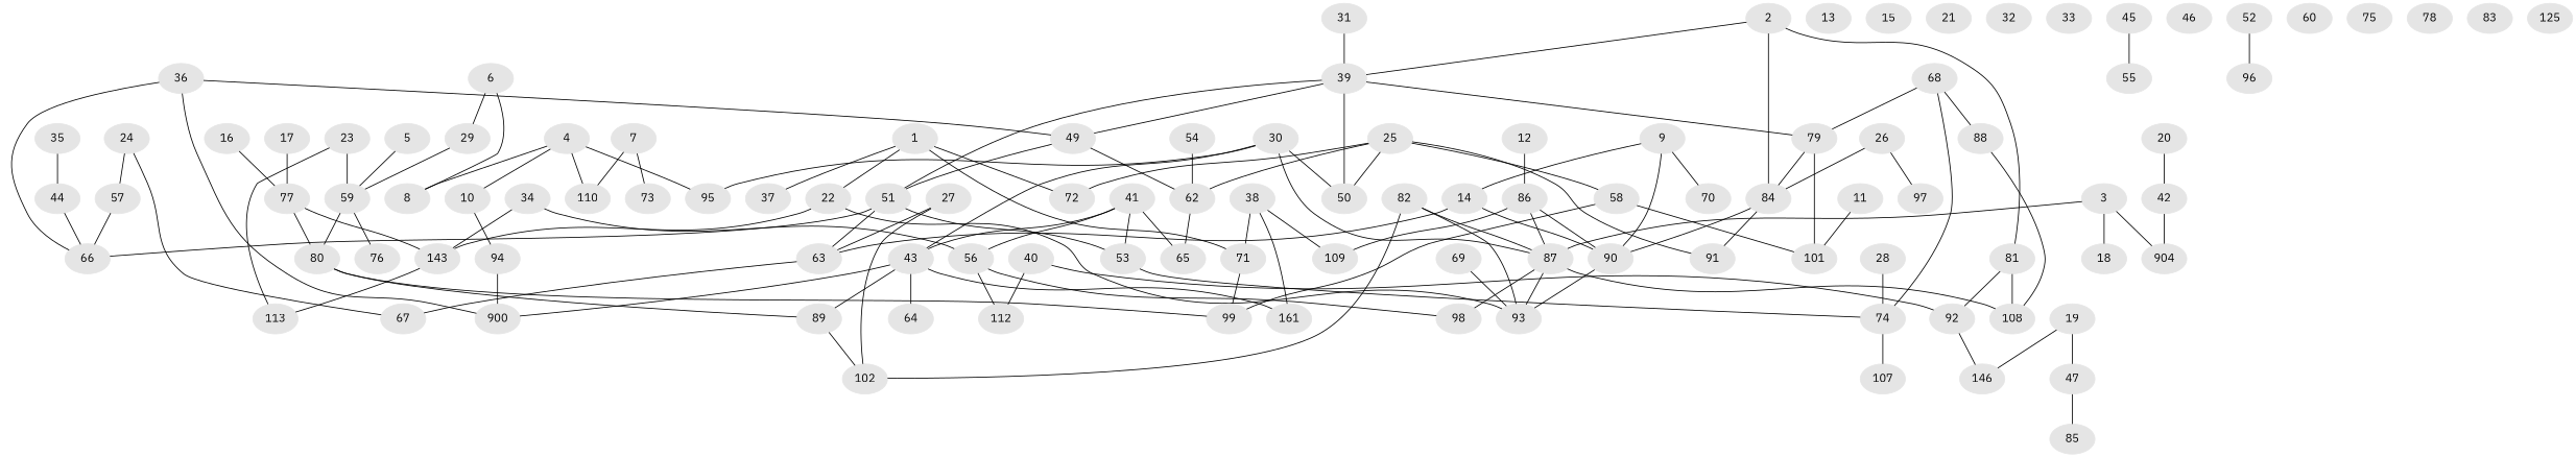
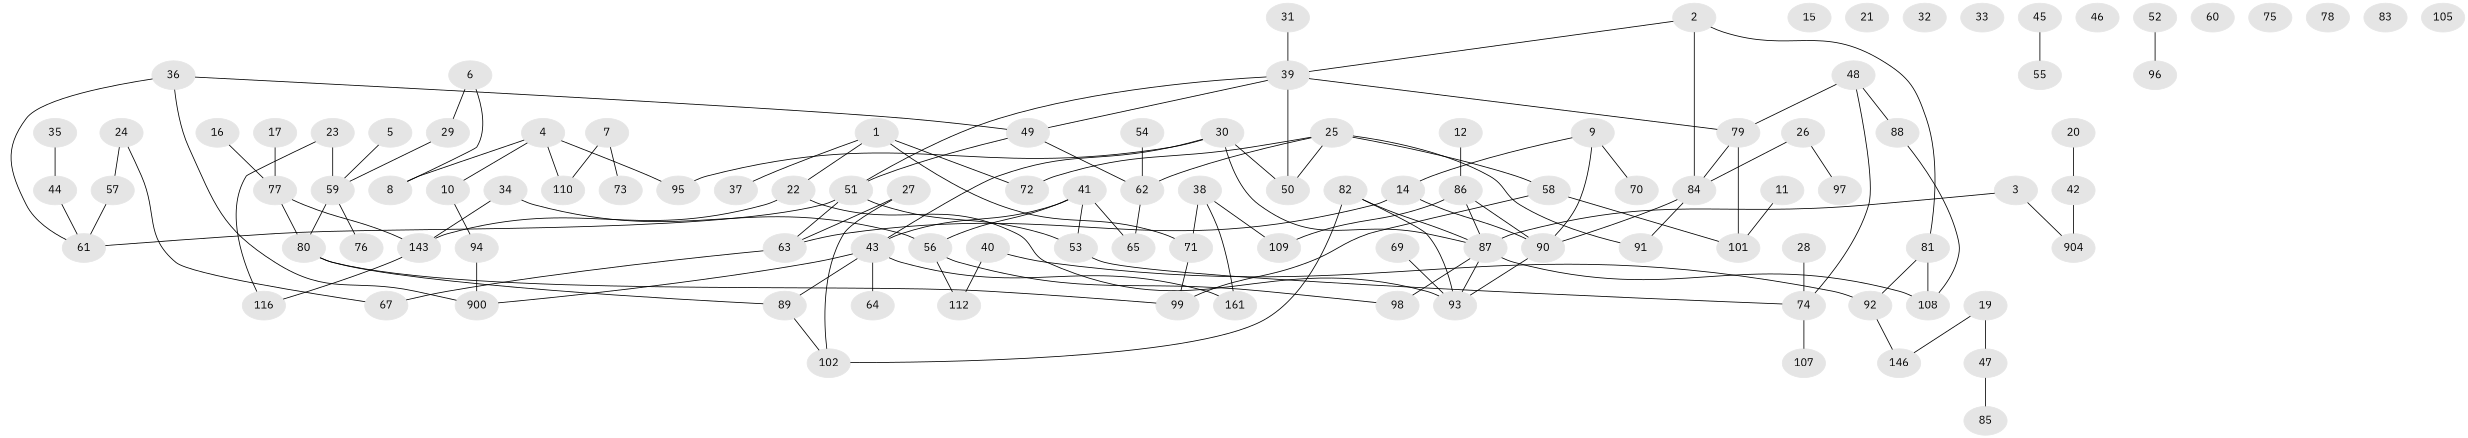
  graph {
    fontname="IBM Plex Sans"
    node [color=gray90 fontname="IBM Plex Sans" style=filled]
    edge [fontname="IBM Plex Sans"]
    1
    22
    37
    71
    72
    93
    n7 [label=143]
    99
    2
    39
    81
    84
    50
    49
    51
    79
    92
    108
    90
    91
    3
-   18
    87
    n24 [label=904]
    98
    4
    8
    10
    95
    110
    94
    5
    59
    76
    80
    6
    29
    7
    73
    9
    14
    70
    63
    n44 [label=900]
    11
    101
    12
    86
    109
-   13
    67
    15
    16
    77
    26
    97
    17
    19
    47
    n60 [label=146]
    85
    20
    42
    21
-   113
+   113 [label=116]
    23
    24
    57
-   66
+   66 [label=61]
    25
    58
    62
    65
    27
    102
    28
    74
    107
    30
    43
    n81 [label=161]
    64
    89
    31
    32
    33
    34
    56
    112
    35
    44
    36
    38
    40
    53
    41
    45
    55
    46
    52
    96
    54
    60
-   68
+   68 [label=48]
    88
    69
    75
    78
    82
    83
-   105 [label=125]
+   105
    1 -- 22
    1 -- 37
    1 -- 71
    1 -- 72
    22 -- 93
    22 -- n7
    71 -- 99
    n7 -- 113
    2 -- 39
    2 -- 81
    2 -- 84
    39 -- 50
    39 -- 49
    39 -- 51
    39 -- 79
    81 -- 92
    81 -- 108
    84 -- 90
    84 -- 91
    49 -- 51
    49 -- 62
    51 -- 63
    51 -- 66
    51 -- 53
    79 -- 84
    79 -- 101
    92 -- n60
    90 -- 93
-   3 -- 18
    3 -- 87
    3 -- n24
    87 -- 93
    87 -- 108
    87 -- 98
    4 -- 8
    4 -- 10
    4 -- 95
    4 -- 110
    10 -- 94
    94 -- n44
    5 -- 59
    59 -- 76
    59 -- 80
    80 -- 99
    80 -- 89
    6 -- 8
    6 -- 29
    29 -- 59
    7 -- 110
    7 -- 73
    9 -- 90
    9 -- 14
    9 -- 70
    14 -- 90
    14 -- 63
    63 -- 67
    11 -- 101
    12 -- 86
    86 -- 90
    86 -- 87
    86 -- 109
    16 -- 77
    77 -- n7
    77 -- 80
    26 -- 84
    26 -- 97
    17 -- 77
    19 -- 47
    19 -- n60
    47 -- 85
    20 -- 42
    42 -- n24
    23 -- 59
    23 -- 113
    24 -- 67
    24 -- 57
    57 -- 66
    25 -- 72
    25 -- 50
    25 -- 91
    25 -- 58
    25 -- 62
    58 -- 99
    58 -- 101
    62 -- 65
    27 -- 63
    27 -- 102
    28 -- 74
    74 -- 107
    30 -- 50
    30 -- 87
    30 -- 95
    30 -- 43
    43 -- n44
    43 -- n81
    43 -- 64
    43 -- 89
    89 -- 102
    31 -- 39
    34 -- n7
    34 -- 56
    56 -- 98
    56 -- 112
    35 -- 44
    44 -- 66
    36 -- 49
    36 -- n44
    36 -- 66
    38 -- 71
    38 -- 109
    38 -- n81
    40 -- 92
    40 -- 112
    53 -- 74
    41 -- 65
    41 -- 43
    41 -- 56
    41 -- 53
    45 -- 55
    52 -- 96
    54 -- 62
    68 -- 79
    68 -- 74
    68 -- 88
    88 -- 108
    69 -- 93
    82 -- 93
    82 -- 87
    82 -- 102
  }
